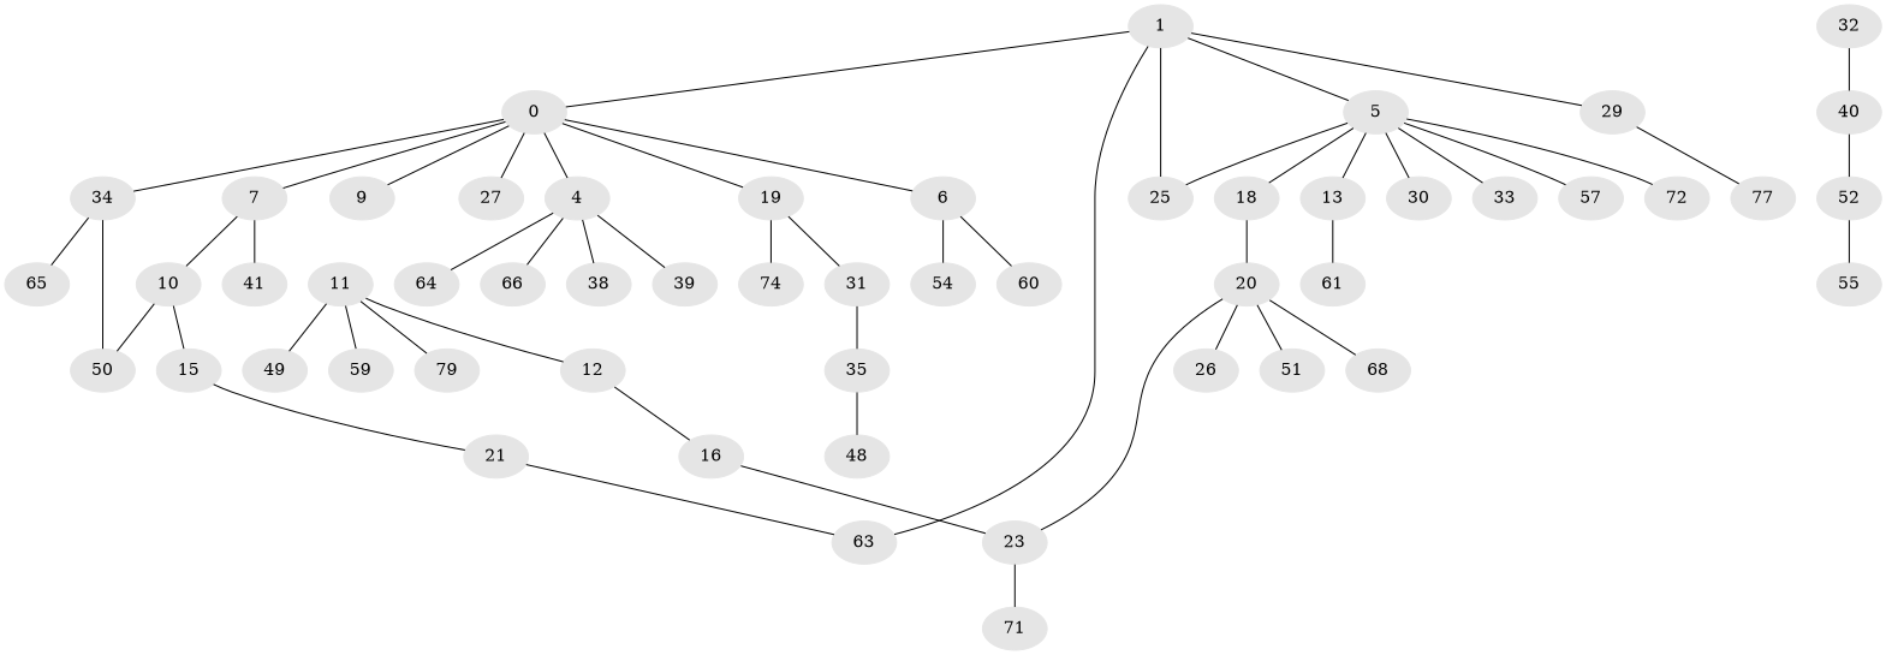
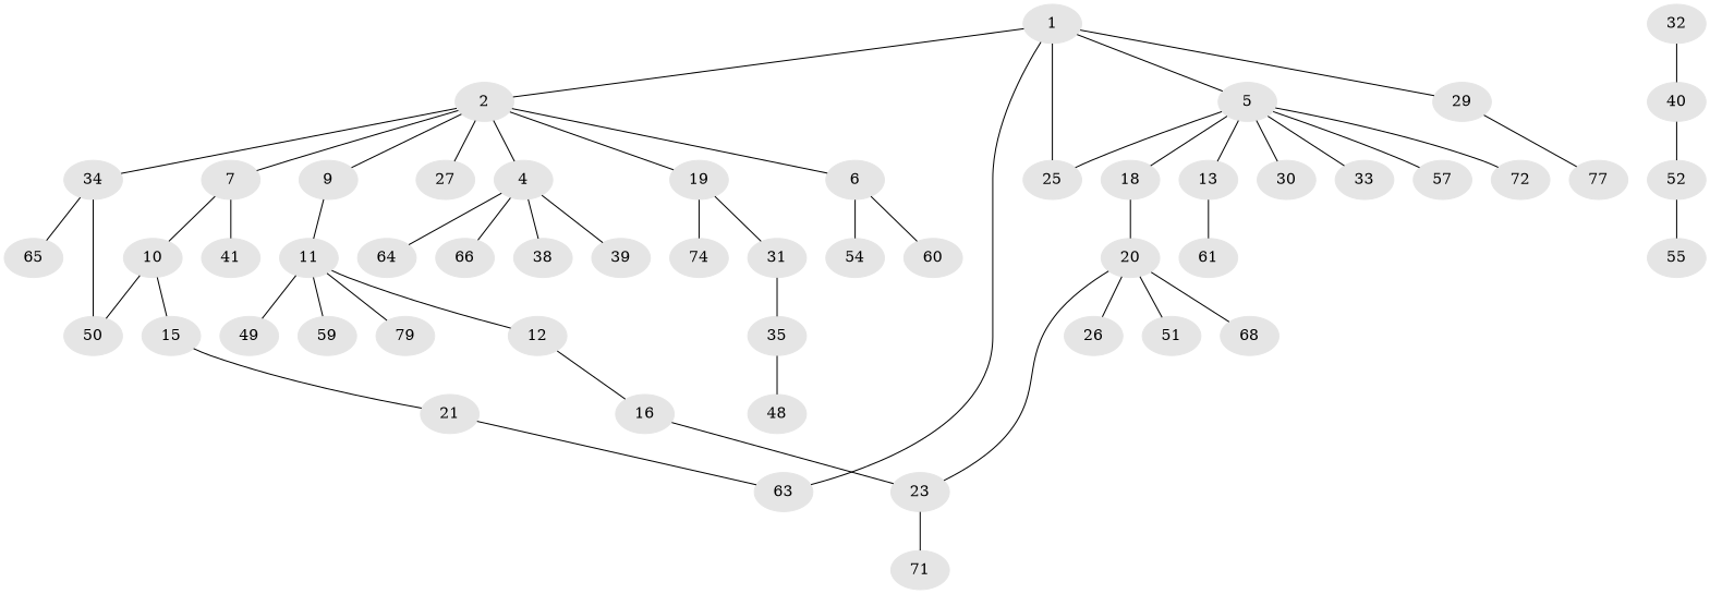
  graph {
    node [color=gray90 style=filled]
    1 [super="+14"]
-   2 [super="+3" label=0]
+   2 [super="+3"]
    5 [super="+17"]
    25
    29 [super="+73"]
    63
    4 [super="+28"]
    6 [super="+8"]
    7 [super="+36"]
    9 [super="+56"]
    19 [super="+22"]
    27 [super="+53"]
    34 [super="+45"]
    13 [super="+42"]
    18
    30 [super="+47"]
    33
    57
    72
    77
    38 [super="+44"]
    39
    64
    66
    54
    60
    10 [super="+67"]
    41
    11 [super="+46"]
    31 [super="+62"]
    74 [super="+75"]
    50 [super="+78"]
    65
    61
    20 [super="+24"]
    40 [super="+58"]
    32
    15
    12 [super="+69"]
    49
    59
    79
    21
    16 [super="+37"]
    23
    71 [super="+81"]
    26
    51
    68
    35 [super="+70"]
    48
    52 [super="+76"]
    55 [super="+80"]
    1 -- 2
    1 -- 5
    1 -- 25
    1 -- 29
    1 -- 63
    2 -- 4
    2 -- 6
    2 -- 7
    2 -- 9
    2 -- 19
    2 -- 27
    2 -- 34
    5 -- 25
    5 -- 13
    5 -- 18
    5 -- 30
    5 -- 33
    5 -- 57
    5 -- 72
    29 -- 77
    4 -- 38
    4 -- 39
    4 -- 64
    4 -- 66
    6 -- 54
    6 -- 60
    7 -- 10
    7 -- 41
+   9 -- 11
    19 -- 31
    19 -- 74
    34 -- 50
    34 -- 65
    13 -- 61
    18 -- 20
    10 -- 50
    10 -- 15
    11 -- 12
    11 -- 49
    11 -- 59
    11 -- 79
    31 -- 35
    20 -- 23
    20 -- 26
    20 -- 51
    20 -- 68
    40 -- 52
    32 -- 40
    15 -- 21
    12 -- 16
    21 -- 63
    16 -- 23
    23 -- 71
    35 -- 48
    52 -- 55
  }
